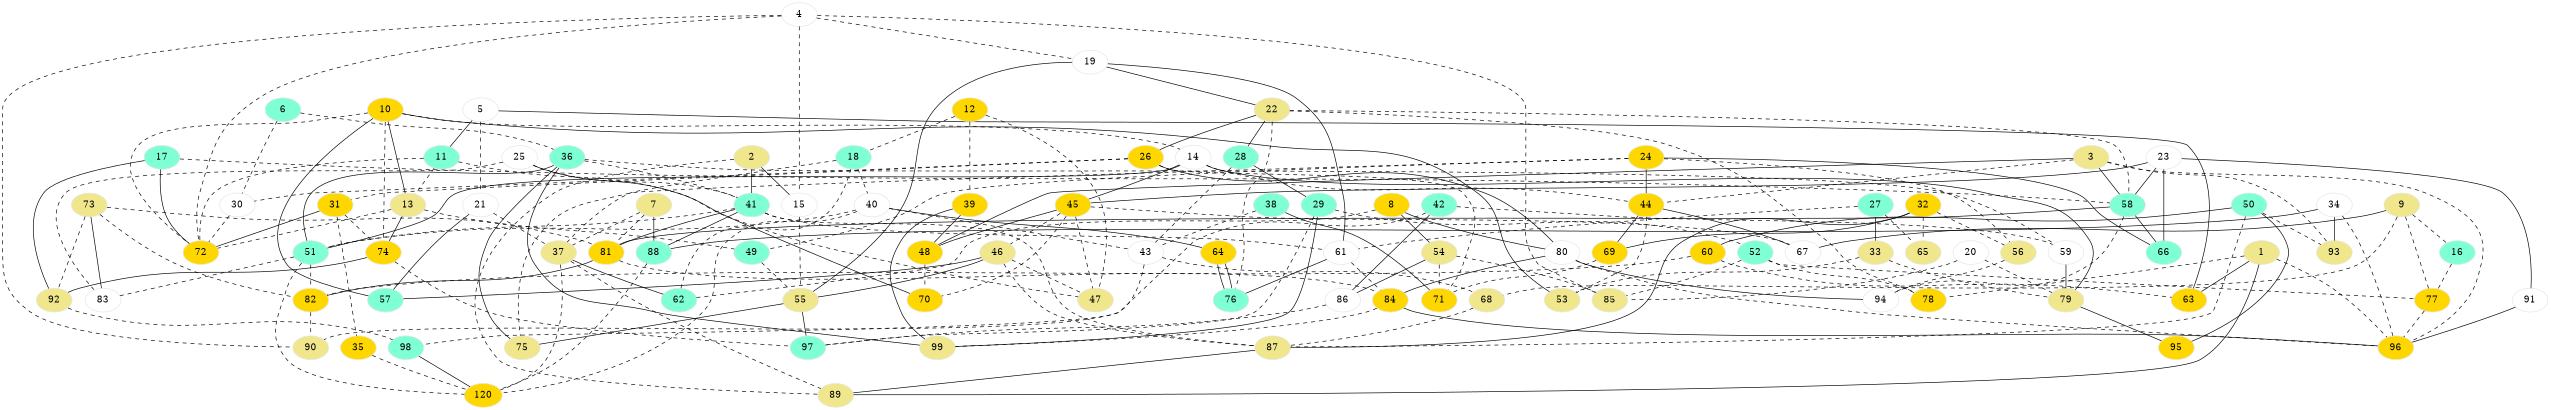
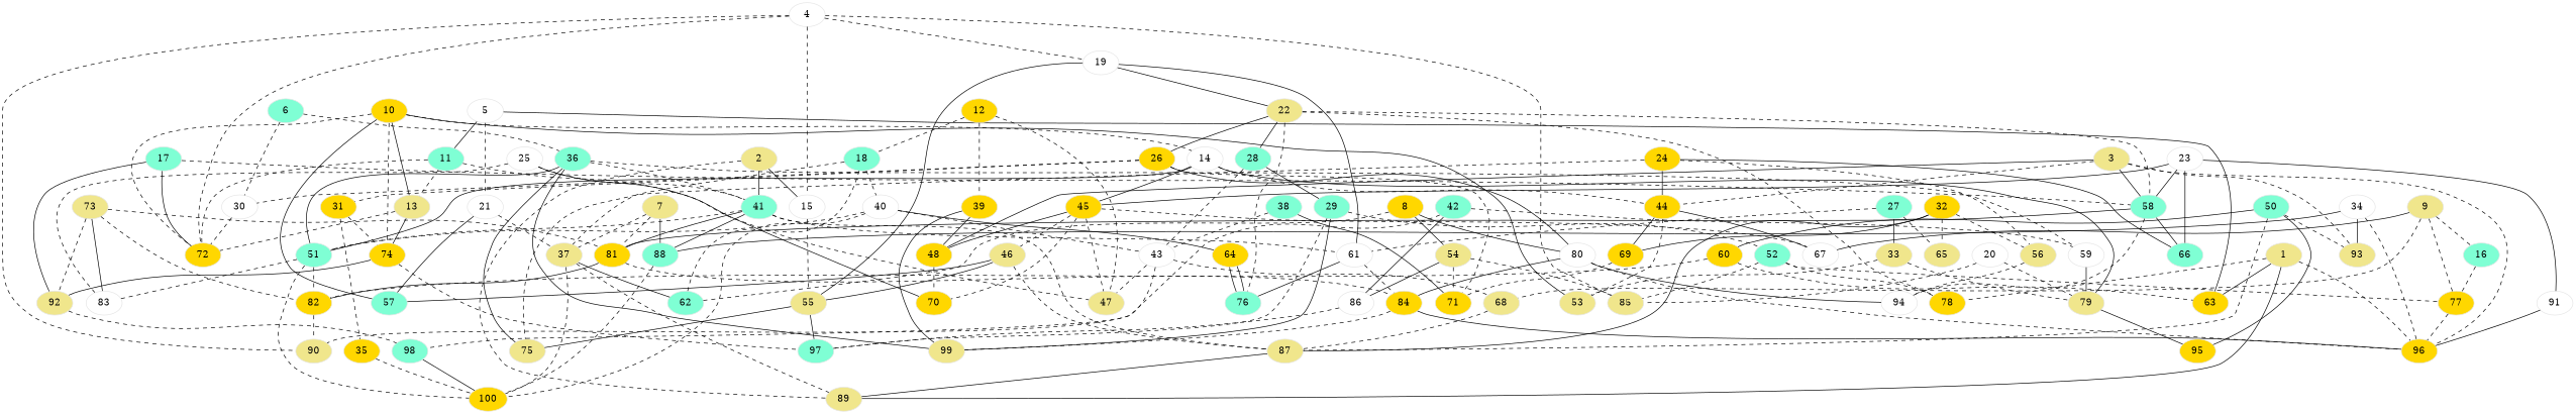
  graph {
    node [color=gray90 fillcolor=gold style=filled]
    edge [style=dashed]
    1 [fillcolor=khaki]
    63
    78
    89 [fillcolor=khaki]
    96
    2 [fillcolor=khaki]
    15 [fillcolor=white]
    41 [fillcolor=aquamarine]
    55 [fillcolor=khaki]
    81
    88 [fillcolor=aquamarine]
    51 [fillcolor=aquamarine]
    61 [fillcolor=white]
    87 [fillcolor=khaki]
    3 [fillcolor=khaki]
    44
    48
    58 [fillcolor=aquamarine]
    93 [fillcolor=khaki]
    67 [fillcolor=white]
    53 [fillcolor=khaki]
    69
    70
    66 [fillcolor=aquamarine]
    94 [fillcolor=white]
    4 [fillcolor=white]
    19 [fillcolor=white]
    72
    85 [fillcolor=khaki]
    90 [fillcolor=khaki]
    22 [fillcolor=khaki]
    5 [fillcolor=white]
    11 [fillcolor=aquamarine]
    21 [fillcolor=white]
    13 [fillcolor=khaki]
    47 [fillcolor=khaki]
    37 [fillcolor=khaki]
    57 [fillcolor=aquamarine]
    6 [fillcolor=aquamarine]
    30 [fillcolor=white]
    36 [fillcolor=aquamarine]
    75 [fillcolor=khaki]
    99 [fillcolor=khaki]
    59 [fillcolor=white]
    7 [fillcolor=khaki]
    62 [fillcolor=aquamarine]
-   100 [label=120]
+   100
    82
    84
    54 [fillcolor=khaki]
    8
    80 [fillcolor=white]
    71
    86 [fillcolor=white]
    9 [fillcolor=khaki]
    16 [fillcolor=aquamarine]
    68 [fillcolor=khaki]
    77
    10
    14 [fillcolor=white]
    74
-   49 [fillcolor=aquamarine]
    45
    79 [fillcolor=khaki]
    92 [fillcolor=khaki]
    97 [fillcolor=aquamarine]
    12
    18 [fillcolor=aquamarine]
    39
    40 [fillcolor=white]
    46 [fillcolor=khaki]
    83 [fillcolor=white]
    95
    17 [fillcolor=aquamarine]
    98 [fillcolor=aquamarine]
    43 [fillcolor=white]
    64
    26
    28 [fillcolor=aquamarine]
    76 [fillcolor=aquamarine]
    20 [fillcolor=white]
    31
    29 [fillcolor=aquamarine]
    23 [fillcolor=white]
    91 [fillcolor=white]
    24
    56 [fillcolor=khaki]
    25 [fillcolor=white]
    35
    27 [fillcolor=aquamarine]
    33 [fillcolor=khaki]
    65 [fillcolor=khaki]
    52 [fillcolor=aquamarine]
    32
    34 [fillcolor=white]
    38 [fillcolor=aquamarine]
    42 [fillcolor=aquamarine]
    50 [fillcolor=aquamarine]
    60
    73 [fillcolor=khaki]
    1 -- 63 [style=solid]
    1 -- 78
    1 -- 89 [style=solid]
    1 -- 96
    2 -- 89
    2 -- 15 [style=solid]
    2 -- 41 [style=solid]
    15 -- 55
    41 -- 81 [style=solid]
    41 -- 88 [style=solid]
    41 -- 51
    41 -- 61
    41 -- 87
    55 -- 75 [style=solid]
    55 -- 97 [style=solid]
    81 -- 82 [style=solid]
    81 -- 84
    88 -- 100
    51 -- 100
    51 -- 82
    51 -- 83
    61 -- 84
    61 -- 76 [style=solid]
    87 -- 89 [style=solid]
    3 -- 96
    3 -- 44
    3 -- 48 [style=solid]
    3 -- 58 [style=solid]
    3 -- 93
    44 -- 67 [style=solid]
    44 -- 53
    44 -- 69 [style=solid]
    48 -- 70
    58 -- 81 [style=solid]
    58 -- 66 [style=solid]
    58 -- 94
    69 -- 71
    4 -- 15
    4 -- 19
    4 -- 72
    4 -- 85
    4 -- 90
    19 -- 55 [style=solid]
    19 -- 61 [style=solid]
    19 -- 22 [style=solid]
    22 -- 78
    22 -- 58
    22 -- 26 [style=solid]
    22 -- 28 [style=solid]
    22 -- 76
    5 -- 63 [style=solid]
    5 -- 11 [style=solid]
    5 -- 21
    11 -- 72
    11 -- 13
    11 -- 47
    21 -- 37
    21 -- 57 [style=solid]
    13 -- 72
    13 -- 74 [style=solid]
-   13 -- 49
    37 -- 89
    37 -- 62 [style=solid]
    37 -- 100
    6 -- 30
    6 -- 36
    30 -- 72
    36 -- 41
    36 -- 51 [style=solid]
    36 -- 75 [style=solid]
    36 -- 99 [style=solid]
    36 -- 59
    59 -- 79 [style=solid]
    7 -- 81
    7 -- 88 [style=solid]
    7 -- 37
    82 -- 90
    84 -- 96 [style=solid]
    84 -- 99
    54 -- 85
    54 -- 71
    54 -- 86 [style=solid]
    8 -- 62
    8 -- 54 [style=solid]
    8 -- 80 [style=solid]
    80 -- 96
    80 -- 94 [style=solid]
    80 -- 84 [style=solid]
    86 -- 97
    9 -- 67 [style=solid]
    9 -- 16
    9 -- 68
    9 -- 77
    16 -- 77
    68 -- 87
    77 -- 96
    10 -- 53 [style=solid]
    10 -- 72
    10 -- 13 [style=solid]
    10 -- 57 [style=solid]
    10 -- 14
    10 -- 74
    14 -- 51 [style=solid]
    14 -- 44
    14 -- 45 [style=solid]
    14 -- 79 [style=solid]
    74 -- 92 [style=solid]
    74 -- 97
-   49 -- 55
    45 -- 48 [style=solid]
    45 -- 67
    45 -- 70
    45 -- 47
    45 -- 46
    79 -- 95 [style=solid]
    92 -- 98
    12 -- 47
    12 -- 18
    12 -- 39
    18 -- 37
    18 -- 62
    18 -- 40
    39 -- 48 [style=solid]
    39 -- 99 [style=solid]
    40 -- 51
    40 -- 100
    40 -- 43
    40 -- 64 [style=solid]
    46 -- 55 [style=solid]
    46 -- 87
    46 -- 57 [style=solid]
    17 -- 58
    17 -- 72 [style=solid]
    17 -- 92 [style=solid]
    98 -- 100 [style=solid]
-   46 -- 47
+   43 -- 47
    43 -- 68
    43 -- 98
    64 -- 76 [style=solid]
    64 -- 76 [style=solid]
    26 -- 30
    26 -- 80 [style=solid]
    26 -- 71
    26 -- 31
    28 -- 43
    28 -- 29 [style=solid]
    20 -- 85
    20 -- 79
-   31 -- 72 [style=solid]
    31 -- 74
    31 -- 35
    29 -- 99 [style=solid]
    29 -- 97
    29 -- 52
    23 -- 58 [style=solid]
    23 -- 66 [style=solid]
    23 -- 45 [style=solid]
    23 -- 91 [style=solid]
    91 -- 96 [style=solid]
    24 -- 44 [style=solid]
    24 -- 66 [style=solid]
    24 -- 75
-   24 -- 49
    24 -- 56
    56 -- 94
    25 -- 41
    25 -- 70 [style=solid]
    25 -- 83
    35 -- 100
    27 -- 61
    27 -- 33 [style=solid]
    27 -- 65
    33 -- 53
    33 -- 79
    52 -- 78
    52 -- 85
    52 -- 77
    32 -- 87 [style=solid]
    32 -- 69 [style=solid]
    32 -- 56
    32 -- 65
    34 -- 96
    34 -- 88 [style=solid]
    34 -- 93 [style=solid]
    38 -- 71 [style=solid]
    38 -- 43
    42 -- 90
    42 -- 59
    42 -- 86 [style=solid]
    50 -- 87
    50 -- 93
    50 -- 95 [style=solid]
    50 -- 60 [style=solid]
    60 -- 63
    60 -- 82
    73 -- 81
    73 -- 82
    73 -- 92
    73 -- 83 [style=solid]
  }
